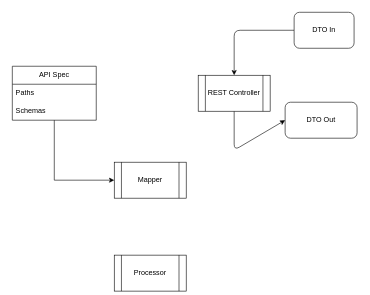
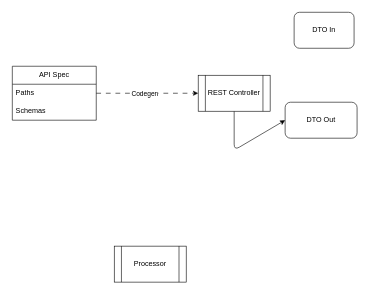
  <mxCell id="0" />
  <mxCell id="1" parent="0" />
- <mxCell id="4" value="" style="edgeStyle=none;html=1;rounded=0;curved=0;" parent="1" source="5" target="11" edge="1"><mxGeometry relative="1" as="geometry"><Array as="points"><mxPoint x="90" y="300" /></Array></mxGeometry></mxCell>
+ <mxCell id="2" style="edgeStyle=none;html=1;entryX=0;entryY=0.5;entryDx=0;entryDy=0;dashed=1;dashPattern=8 8;" parent="1" source="5" target="9" edge="1"><mxGeometry relative="1" as="geometry" /></mxCell>
+ <mxCell id="3" value="Codegen" style="edgeLabel;html=1;align=center;verticalAlign=middle;resizable=0;points=[];" parent="2" vertex="1" connectable="0"><mxGeometry x="-0.388" y="-1" relative="1" as="geometry"><mxPoint x="28" y="-1" as="offset" /></mxGeometry></mxCell>
  <mxCell id="5" value="API Spec" style="swimlane;fontStyle=0;childLayout=stackLayout;horizontal=1;startSize=30;horizontalStack=0;resizeParent=1;resizeParentMax=0;resizeLast=0;collapsible=1;marginBottom=0;whiteSpace=wrap;html=1;" parent="1" vertex="1"><mxGeometry x="20" y="110" width="140" height="90" as="geometry" /></mxCell>
  <mxCell id="6" value="Paths" style="text;strokeColor=none;fillColor=none;align=left;verticalAlign=middle;spacingLeft=4;spacingRight=4;overflow=hidden;points=[[0,0.5],[1,0.5]];portConstraint=eastwest;rotatable=0;whiteSpace=wrap;html=1;" parent="5" vertex="1"><mxGeometry y="30" width="140" height="30" as="geometry" /></mxCell>
  <mxCell id="7" value="Schemas" style="text;strokeColor=none;fillColor=none;align=left;verticalAlign=middle;spacingLeft=4;spacingRight=4;overflow=hidden;points=[[0,0.5],[1,0.5]];portConstraint=eastwest;rotatable=0;whiteSpace=wrap;html=1;" parent="5" vertex="1"><mxGeometry y="60" width="140" height="30" as="geometry" /></mxCell>
  <mxCell id="8" style="edgeStyle=none;html=1;entryX=0;entryY=0.5;entryDx=0;entryDy=0;" parent="1" source="9" target="14" edge="1"><mxGeometry relative="1" as="geometry"><Array as="points"><mxPoint x="390" y="250" /></Array></mxGeometry></mxCell>
  <mxCell id="9" value="REST Controller" style="shape=process;whiteSpace=wrap;html=1;backgroundOutline=1;" parent="1" vertex="1"><mxGeometry x="330" y="125" width="120" height="60" as="geometry" /></mxCell>
- <mxCell id="10" value="Processor" style="shape=process;whiteSpace=wrap;html=1;backgroundOutline=1;" parent="1" vertex="1"><mxGeometry x="190" y="425" width="120" height="60" as="geometry" /></mxCell>
- <mxCell id="11" value="Mapper" style="shape=process;whiteSpace=wrap;html=1;backgroundOutline=1;fontStyle=0;startSize=30;" parent="1" vertex="1"><mxGeometry x="190" y="270" width="120" height="60" as="geometry" /></mxCell>
- <mxCell id="12" style="edgeStyle=none;html=1;entryX=0.5;entryY=0;entryDx=0;entryDy=0;" parent="1" source="13" target="9" edge="1"><mxGeometry relative="1" as="geometry"><Array as="points"><mxPoint x="390" y="50" /></Array></mxGeometry></mxCell>
+ <mxCell id="10" value="Processor" style="shape=process;whiteSpace=wrap;html=1;backgroundOutline=1;" parent="1" vertex="1"><mxGeometry x="190" y="410" width="120" height="60" as="geometry" /></mxCell>
  <mxCell id="13" value="DTO In" style="rounded=1;whiteSpace=wrap;html=1;" parent="1" vertex="1"><mxGeometry x="490" y="20" width="100" height="60" as="geometry" /></mxCell>
  <mxCell id="14" value="DTO Out" style="rounded=1;whiteSpace=wrap;html=1;" parent="1" vertex="1"><mxGeometry x="475" y="170" width="120" height="60" as="geometry" /></mxCell>
